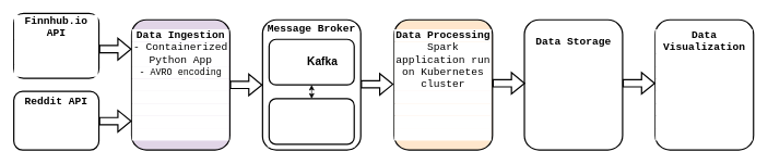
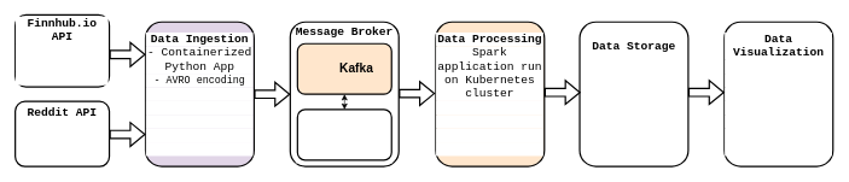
  <mxCell id="0" />
  <mxCell id="1" parent="0" />
  <mxCell id="2" value="&lt;div style=&quot;background-color: rgb(255, 255, 255); font-family: Consolas, &amp;quot;Courier New&amp;quot;, monospace; line-height: 19px; font-size: 16px;&quot;&gt;&lt;b style=&quot;&quot;&gt;&lt;font style=&quot;font-size: 16px;&quot;&gt;Finnhub.io API&lt;/font&gt;&lt;/b&gt;&lt;/div&gt;&lt;div style=&quot;background-color: rgb(255, 255, 255); font-family: Consolas, &amp;quot;Courier New&amp;quot;, monospace; line-height: 19px; font-size: 16px;&quot;&gt;&lt;b&gt;&lt;font style=&quot;font-size: 16px;&quot;&gt;&lt;br&gt;&lt;/font&gt;&lt;/b&gt;&lt;/div&gt;&lt;div style=&quot;background-color: rgb(255, 255, 255); font-family: Consolas, &amp;quot;Courier New&amp;quot;, monospace; line-height: 19px; font-size: 16px;&quot;&gt;&lt;b&gt;&lt;font style=&quot;font-size: 16px;&quot;&gt;&lt;br&gt;&lt;/font&gt;&lt;/b&gt;&lt;/div&gt;&lt;div style=&quot;background-color: rgb(255, 255, 255); font-family: Consolas, &amp;quot;Courier New&amp;quot;, monospace; font-size: 16px; line-height: 19px;&quot;&gt;&lt;b&gt;&lt;br&gt;&lt;/b&gt;&lt;/div&gt;" style="rounded=1;whiteSpace=wrap;html=1;fontSize=12;glass=0;strokeWidth=2;shadow=0;" parent="1" vertex="1"><mxGeometry x="20" y="20" width="130" height="100" as="geometry" /></mxCell>
  <mxCell id="3" value="&lt;div style=&quot;background-color: rgb(255, 255, 255); font-family: Consolas, &amp;quot;Courier New&amp;quot;, monospace; line-height: 19px; font-size: 16px;&quot;&gt;&lt;b style=&quot;&quot;&gt;&lt;font style=&quot;font-size: 16px;&quot;&gt;Reddit API&lt;/font&gt;&lt;/b&gt;&lt;/div&gt;&lt;div style=&quot;background-color: rgb(255, 255, 255); font-family: Consolas, &amp;quot;Courier New&amp;quot;, monospace; font-size: 16px; line-height: 19px;&quot;&gt;&lt;b&gt;&lt;br&gt;&lt;/b&gt;&lt;/div&gt;&lt;div style=&quot;background-color: rgb(255, 255, 255); font-family: Consolas, &amp;quot;Courier New&amp;quot;, monospace; font-size: 14px; line-height: 19px;&quot;&gt;&lt;b&gt;&lt;br&gt;&lt;/b&gt;&lt;/div&gt;&lt;div style=&quot;background-color: rgb(255, 255, 255); font-family: Consolas, &amp;quot;Courier New&amp;quot;, monospace; font-size: 14px; line-height: 19px;&quot;&gt;&lt;b&gt;&lt;br&gt;&lt;/b&gt;&lt;/div&gt;" style="rounded=1;whiteSpace=wrap;html=1;fontSize=12;glass=0;strokeWidth=2;shadow=0;" parent="1" vertex="1"><mxGeometry x="20" y="140" width="130" height="90" as="geometry" /></mxCell>
  <mxCell id="4" value="&lt;div style=&quot;background-color: rgb(255, 255, 255); font-family: Consolas, &amp;quot;Courier New&amp;quot;, monospace; line-height: 19px; font-size: 16px;&quot;&gt;&lt;b style=&quot;&quot;&gt;&lt;font style=&quot;font-size: 16px;&quot;&gt;Data Ingestion&lt;/font&gt;&lt;/b&gt;&lt;/div&gt;&lt;div style=&quot;background-color: rgb(255, 255, 255); font-family: Consolas, &amp;quot;Courier New&amp;quot;, monospace; font-size: 16px; line-height: 19px;&quot;&gt;- Containerized Python App&lt;/div&gt;&lt;div style=&quot;background-color: rgb(255, 255, 255); font-family: Consolas, &amp;quot;Courier New&amp;quot;, monospace; font-size: 14px; line-height: 19px;&quot;&gt;- AVRO encoding&lt;/div&gt;&lt;div style=&quot;background-color: rgb(255, 255, 255); font-family: Consolas, &amp;quot;Courier New&amp;quot;, monospace; font-size: 14px; line-height: 19px;&quot;&gt;&lt;br&gt;&lt;/div&gt;&lt;div style=&quot;background-color: rgb(255, 255, 255); font-family: Consolas, &amp;quot;Courier New&amp;quot;, monospace; font-size: 14px; line-height: 19px;&quot;&gt;&lt;br&gt;&lt;/div&gt;&lt;div style=&quot;background-color: rgb(255, 255, 255); font-family: Consolas, &amp;quot;Courier New&amp;quot;, monospace; font-size: 14px; line-height: 19px;&quot;&gt;&lt;br&gt;&lt;/div&gt;&lt;div style=&quot;background-color: rgb(255, 255, 255); font-family: Consolas, &amp;quot;Courier New&amp;quot;, monospace; font-size: 14px; line-height: 19px;&quot;&gt;&lt;br&gt;&lt;/div&gt;&lt;div style=&quot;background-color: rgb(255, 255, 255); font-family: Consolas, &amp;quot;Courier New&amp;quot;, monospace; font-size: 14px; line-height: 19px;&quot;&gt;&lt;br&gt;&lt;/div&gt;" style="rounded=1;whiteSpace=wrap;html=1;strokeWidth=2;fillColor=#e1d5e7;" parent="1" vertex="1"><mxGeometry x="200" y="30" width="150" height="200" as="geometry" /></mxCell>
  <mxCell id="5" value="&lt;div style=&quot;background-color: rgb(255, 255, 255); font-family: Consolas, &amp;quot;Courier New&amp;quot;, monospace; line-height: 19px; font-size: 16px;&quot;&gt;&lt;b style=&quot;&quot;&gt;&lt;font style=&quot;font-size: 16px;&quot;&gt;Message Broker&lt;/font&gt;&lt;/b&gt;&lt;/div&gt;&lt;div style=&quot;background-color: rgb(255, 255, 255); font-family: Consolas, &amp;quot;Courier New&amp;quot;, monospace; font-size: 16px; line-height: 19px;&quot;&gt;&lt;b&gt;&lt;br&gt;&lt;/b&gt;&lt;/div&gt;&lt;div style=&quot;background-color: rgb(255, 255, 255); font-family: Consolas, &amp;quot;Courier New&amp;quot;, monospace; font-size: 14px; line-height: 19px;&quot;&gt;&lt;b&gt;&lt;br&gt;&lt;/b&gt;&lt;/div&gt;&lt;div style=&quot;background-color: rgb(255, 255, 255); font-family: Consolas, &amp;quot;Courier New&amp;quot;, monospace; font-size: 14px; line-height: 19px;&quot;&gt;&lt;b&gt;&lt;br&gt;&lt;/b&gt;&lt;/div&gt;&lt;div style=&quot;background-color: rgb(255, 255, 255); font-family: Consolas, &amp;quot;Courier New&amp;quot;, monospace; font-size: 14px; line-height: 19px;&quot;&gt;&lt;b&gt;&lt;br&gt;&lt;/b&gt;&lt;/div&gt;&lt;div style=&quot;background-color: rgb(255, 255, 255); font-family: Consolas, &amp;quot;Courier New&amp;quot;, monospace; font-size: 14px; line-height: 19px;&quot;&gt;&lt;b&gt;&lt;br&gt;&lt;/b&gt;&lt;/div&gt;&lt;div style=&quot;background-color: rgb(255, 255, 255); font-family: Consolas, &amp;quot;Courier New&amp;quot;, monospace; font-size: 14px; line-height: 19px;&quot;&gt;&lt;br&gt;&lt;/div&gt;&lt;div style=&quot;background-color: rgb(255, 255, 255); font-family: Consolas, &amp;quot;Courier New&amp;quot;, monospace; font-size: 14px; line-height: 19px;&quot;&gt;&lt;br&gt;&lt;/div&gt;&lt;div style=&quot;background-color: rgb(255, 255, 255); font-family: Consolas, &amp;quot;Courier New&amp;quot;, monospace; font-size: 14px; line-height: 19px;&quot;&gt;&lt;br&gt;&lt;/div&gt;&lt;div style=&quot;background-color: rgb(255, 255, 255); font-family: Consolas, &amp;quot;Courier New&amp;quot;, monospace; font-size: 14px; line-height: 19px;&quot;&gt;&lt;b&gt;&lt;br&gt;&lt;/b&gt;&lt;/div&gt;" style="rounded=1;whiteSpace=wrap;html=1;arcSize=14;strokeWidth=2;" parent="1" vertex="1"><mxGeometry x="400" y="30" width="150" height="200" as="geometry" /></mxCell>
- <mxCell id="6" value="&lt;b&gt;&amp;nbsp; &amp;nbsp; &amp;nbsp; &amp;nbsp; &amp;nbsp;&amp;nbsp;&lt;font style=&quot;font-size: 17px;&quot;&gt;Kafka&lt;/font&gt;&lt;/b&gt;" style="rounded=1;whiteSpace=wrap;html=1;strokeWidth=2;" parent="1" vertex="1"><mxGeometry x="410" y="60" width="130" height="70" as="geometry" /></mxCell>
+ <mxCell id="6" value="&lt;b&gt;&amp;nbsp; &amp;nbsp; &amp;nbsp; &amp;nbsp; &amp;nbsp;&amp;nbsp;&lt;font style=&quot;font-size: 17px;&quot;&gt;Kafka&lt;/font&gt;&lt;/b&gt;" style="rounded=1;whiteSpace=wrap;html=1;strokeWidth=2;fillColor=#ffe6cc;" parent="1" vertex="1"><mxGeometry x="410" y="60" width="130" height="70" as="geometry" /></mxCell>
  <mxCell id="7" value="" style="shape=image;imageAspect=0;aspect=fixed;verticalLabelPosition=bottom;verticalAlign=top;image=https://upload.wikimedia.org/wikipedia/commons/0/05/Apache_kafka.svg;" parent="1" vertex="1"><mxGeometry x="421.71" y="62.5" width="40.04" height="65" as="geometry" /></mxCell>
  <mxCell id="8" value="" style="rounded=1;whiteSpace=wrap;html=1;strokeWidth=2;" parent="1" vertex="1"><mxGeometry x="410" y="151.27" width="130" height="70" as="geometry" /></mxCell>
  <mxCell id="9" value="" style="shape=image;imageAspect=0;aspect=fixed;verticalLabelPosition=bottom;verticalAlign=top;image=https://upload.wikimedia.org/wikipedia/commons/7/77/Apache_ZooKeeper_logo.svg;" parent="1" vertex="1"><mxGeometry x="419" y="154.74" width="121.29" height="65.53" as="geometry" /></mxCell>
  <mxCell id="10" value="" style="shape=image;imageAspect=0;aspect=fixed;verticalLabelPosition=bottom;verticalAlign=top;image=https://i.morioh.com/9ccb7b143f.png;" parent="1" vertex="1"><mxGeometry x="211.8" y="137.27" width="126.39" height="70" as="geometry" /></mxCell>
  <mxCell id="11" value="" style="endArrow=classic;startArrow=classic;html=1;rounded=0;exitX=0.5;exitY=0;exitDx=0;exitDy=0;entryX=0.5;entryY=1;entryDx=0;entryDy=0;" parent="1" source="8" target="6" edge="1"><mxGeometry width="50" height="50" relative="1" as="geometry"><mxPoint x="500" y="270" as="sourcePoint" /><mxPoint x="550" y="220" as="targetPoint" /></mxGeometry></mxCell>
  <mxCell id="12" value="&lt;div style=&quot;background-color: rgb(255, 255, 255); font-family: Consolas, &amp;quot;Courier New&amp;quot;, monospace; line-height: 19px; font-size: 16px;&quot;&gt;&lt;b style=&quot;&quot;&gt;&lt;font style=&quot;font-size: 16px;&quot;&gt;Data Processing&lt;/font&gt;&lt;/b&gt;&lt;/div&gt;&lt;div style=&quot;background-color: rgb(255, 255, 255); font-family: Consolas, &amp;quot;Courier New&amp;quot;, monospace; line-height: 19px; font-size: 16px;&quot;&gt;Spark application run on Kubernetes cluster&lt;/div&gt;&lt;div style=&quot;background-color: rgb(255, 255, 255); font-family: Consolas, &amp;quot;Courier New&amp;quot;, monospace; font-size: 14px; line-height: 19px;&quot;&gt;&lt;br&gt;&lt;/div&gt;&lt;div style=&quot;background-color: rgb(255, 255, 255); font-family: Consolas, &amp;quot;Courier New&amp;quot;, monospace; font-size: 14px; line-height: 19px;&quot;&gt;&lt;br&gt;&lt;/div&gt;&lt;div style=&quot;background-color: rgb(255, 255, 255); font-family: Consolas, &amp;quot;Courier New&amp;quot;, monospace; font-size: 14px; line-height: 19px;&quot;&gt;&lt;br&gt;&lt;/div&gt;&lt;div style=&quot;background-color: rgb(255, 255, 255); font-family: Consolas, &amp;quot;Courier New&amp;quot;, monospace; font-size: 14px; line-height: 19px;&quot;&gt;&lt;br&gt;&lt;/div&gt;" style="rounded=1;whiteSpace=wrap;html=1;strokeWidth=2;fillColor=#ffe6cc;" parent="1" vertex="1"><mxGeometry x="601.21" y="30" width="150" height="200" as="geometry" /></mxCell>
  <mxCell id="13" value="" style="shape=image;imageAspect=0;aspect=fixed;verticalLabelPosition=bottom;verticalAlign=top;image=https://upload.wikimedia.org/wikipedia/commons/f/f3/Apache_Spark_logo.svg;" parent="1" vertex="1"><mxGeometry x="610" y="143.64" width="132.42" height="68.73" as="geometry" /></mxCell>
  <mxCell id="14" value="&lt;div style=&quot;background-color: rgb(255, 255, 255); font-family: Consolas, &amp;quot;Courier New&amp;quot;, monospace; line-height: 19px; font-size: 16px;&quot;&gt;&lt;b style=&quot;&quot;&gt;&lt;font style=&quot;font-size: 16px;&quot;&gt;Data Storage&lt;/font&gt;&lt;/b&gt;&lt;/div&gt;&lt;div style=&quot;background-color: rgb(255, 255, 255); font-family: Consolas, &amp;quot;Courier New&amp;quot;, monospace; font-size: 16px; line-height: 19px;&quot;&gt;&lt;br&gt;&lt;/div&gt;&lt;div style=&quot;background-color: rgb(255, 255, 255); font-family: Consolas, &amp;quot;Courier New&amp;quot;, monospace; font-size: 16px; line-height: 19px;&quot;&gt;&lt;br&gt;&lt;/div&gt;&lt;div style=&quot;background-color: rgb(255, 255, 255); font-family: Consolas, &amp;quot;Courier New&amp;quot;, monospace; font-size: 14px; line-height: 19px;&quot;&gt;&lt;br&gt;&lt;/div&gt;&lt;div style=&quot;background-color: rgb(255, 255, 255); font-family: Consolas, &amp;quot;Courier New&amp;quot;, monospace; font-size: 14px; line-height: 19px;&quot;&gt;&lt;br&gt;&lt;/div&gt;&lt;div style=&quot;background-color: rgb(255, 255, 255); font-family: Consolas, &amp;quot;Courier New&amp;quot;, monospace; font-size: 14px; line-height: 19px;&quot;&gt;&lt;br&gt;&lt;/div&gt;&lt;div style=&quot;background-color: rgb(255, 255, 255); font-family: Consolas, &amp;quot;Courier New&amp;quot;, monospace; font-size: 14px; line-height: 19px;&quot;&gt;&lt;br&gt;&lt;/div&gt;&lt;div style=&quot;background-color: rgb(255, 255, 255); font-family: Consolas, &amp;quot;Courier New&amp;quot;, monospace; font-size: 14px; line-height: 19px;&quot;&gt;&lt;br&gt;&lt;/div&gt;" style="rounded=1;whiteSpace=wrap;html=1;strokeWidth=2;" parent="1" vertex="1"><mxGeometry x="800" y="30" width="150" height="200" as="geometry" /></mxCell>
  <mxCell id="15" value="" style="shape=image;imageAspect=0;aspect=fixed;verticalLabelPosition=bottom;verticalAlign=top;image=https://upload.wikimedia.org/wikipedia/commons/5/5e/Cassandra_logo.svg;" parent="1" vertex="1"><mxGeometry x="819.05" y="110.01" width="111.9" height="75" as="geometry" /></mxCell>
  <mxCell id="16" value="&lt;div style=&quot;background-color: rgb(255, 255, 255); font-family: Consolas, &amp;quot;Courier New&amp;quot;, monospace; line-height: 19px; font-size: 16px;&quot;&gt;&lt;b style=&quot;&quot;&gt;&lt;font style=&quot;font-size: 16px;&quot;&gt;Data Visualization&lt;/font&gt;&lt;/b&gt;&lt;/div&gt;&lt;div style=&quot;background-color: rgb(255, 255, 255); font-family: Consolas, &amp;quot;Courier New&amp;quot;, monospace; font-size: 16px; line-height: 19px;&quot;&gt;&lt;br&gt;&lt;/div&gt;&lt;div style=&quot;background-color: rgb(255, 255, 255); font-family: Consolas, &amp;quot;Courier New&amp;quot;, monospace; font-size: 14px; line-height: 19px;&quot;&gt;&lt;br&gt;&lt;/div&gt;&lt;div style=&quot;background-color: rgb(255, 255, 255); font-family: Consolas, &amp;quot;Courier New&amp;quot;, monospace; font-size: 14px; line-height: 19px;&quot;&gt;&lt;br&gt;&lt;/div&gt;&lt;div style=&quot;background-color: rgb(255, 255, 255); font-family: Consolas, &amp;quot;Courier New&amp;quot;, monospace; font-size: 14px; line-height: 19px;&quot;&gt;&lt;br&gt;&lt;/div&gt;&lt;div style=&quot;background-color: rgb(255, 255, 255); font-family: Consolas, &amp;quot;Courier New&amp;quot;, monospace; font-size: 14px; line-height: 19px;&quot;&gt;&lt;br&gt;&lt;/div&gt;&lt;div style=&quot;background-color: rgb(255, 255, 255); font-family: Consolas, &amp;quot;Courier New&amp;quot;, monospace; font-size: 14px; line-height: 19px;&quot;&gt;&lt;br&gt;&lt;/div&gt;&lt;div style=&quot;background-color: rgb(255, 255, 255); font-family: Consolas, &amp;quot;Courier New&amp;quot;, monospace; font-size: 14px; line-height: 19px;&quot;&gt;&lt;br&gt;&lt;/div&gt;" style="rounded=1;whiteSpace=wrap;html=1;strokeWidth=2;" parent="1" vertex="1"><mxGeometry x="1000" y="30" width="150" height="200" as="geometry" /></mxCell>
  <mxCell id="17" value="" style="shape=image;imageAspect=0;aspect=fixed;verticalLabelPosition=bottom;verticalAlign=top;image=https://upload.wikimedia.org/wikipedia/commons/a/a1/Grafana_logo.svg;" parent="1" vertex="1"><mxGeometry x="1030.18" y="101.78" width="89.64" height="91.47" as="geometry" /></mxCell>
  <mxCell id="18" value="" style="endArrow=classic;html=1;rounded=0;exitX=1;exitY=0.5;exitDx=0;exitDy=0;shape=flexArrow;strokeWidth=2;" parent="1" edge="1"><mxGeometry width="50" height="50" relative="1" as="geometry"><mxPoint x="150" y="75" as="sourcePoint" /><mxPoint x="200" y="75" as="targetPoint" /></mxGeometry></mxCell>
  <mxCell id="19" value="" style="endArrow=classic;html=1;rounded=0;exitX=1;exitY=0.5;exitDx=0;exitDy=0;shape=flexArrow;strokeWidth=2;" parent="1" edge="1"><mxGeometry width="50" height="50" relative="1" as="geometry"><mxPoint x="150" y="185.65" as="sourcePoint" /><mxPoint x="200" y="185.65" as="targetPoint" /></mxGeometry></mxCell>
  <mxCell id="20" value="" style="endArrow=classic;html=1;rounded=0;exitX=1;exitY=0.5;exitDx=0;exitDy=0;shape=flexArrow;strokeWidth=2;" parent="1" edge="1"><mxGeometry width="50" height="50" relative="1" as="geometry"><mxPoint x="350" y="130" as="sourcePoint" /><mxPoint x="400" y="130" as="targetPoint" /></mxGeometry></mxCell>
  <mxCell id="21" value="" style="endArrow=classic;html=1;rounded=0;exitX=1;exitY=0.5;exitDx=0;exitDy=0;shape=flexArrow;strokeWidth=2;" parent="1" edge="1"><mxGeometry width="50" height="50" relative="1" as="geometry"><mxPoint x="550" y="129" as="sourcePoint" /><mxPoint x="600" y="129" as="targetPoint" /></mxGeometry></mxCell>
  <mxCell id="22" value="" style="endArrow=classic;html=1;rounded=0;exitX=1;exitY=0.5;exitDx=0;exitDy=0;shape=flexArrow;strokeWidth=2;" parent="1" edge="1"><mxGeometry width="50" height="50" relative="1" as="geometry"><mxPoint x="751.21" y="127.5" as="sourcePoint" /><mxPoint x="801.21" y="127.5" as="targetPoint" /></mxGeometry></mxCell>
  <mxCell id="23" value="" style="endArrow=classic;html=1;rounded=0;exitX=1;exitY=0.5;exitDx=0;exitDy=0;shape=flexArrow;strokeWidth=2;" parent="1" edge="1"><mxGeometry width="50" height="50" relative="1" as="geometry"><mxPoint x="950" y="127.5" as="sourcePoint" /><mxPoint x="1000" y="127.5" as="targetPoint" /></mxGeometry></mxCell>
  <mxCell id="24" value="" style="shape=image;imageAspect=0;aspect=fixed;verticalLabelPosition=bottom;verticalAlign=top;image=https://upload.wikimedia.org/wikipedia/en/b/bd/Reddit_Logo_Icon.svg;" vertex="1" parent="1"><mxGeometry x="55" y="166" width="60" height="60" as="geometry" /></mxCell>
  <mxCell id="25" value="" style="shape=image;imageAspect=0;aspect=fixed;verticalLabelPosition=bottom;verticalAlign=top;image=https://upload.wikimedia.org/wikipedia/commons/9/91/Stocks-market.jpg;" vertex="1" parent="1"><mxGeometry x="40.48" y="57.5" width="89.04" height="50" as="geometry" /></mxCell>
